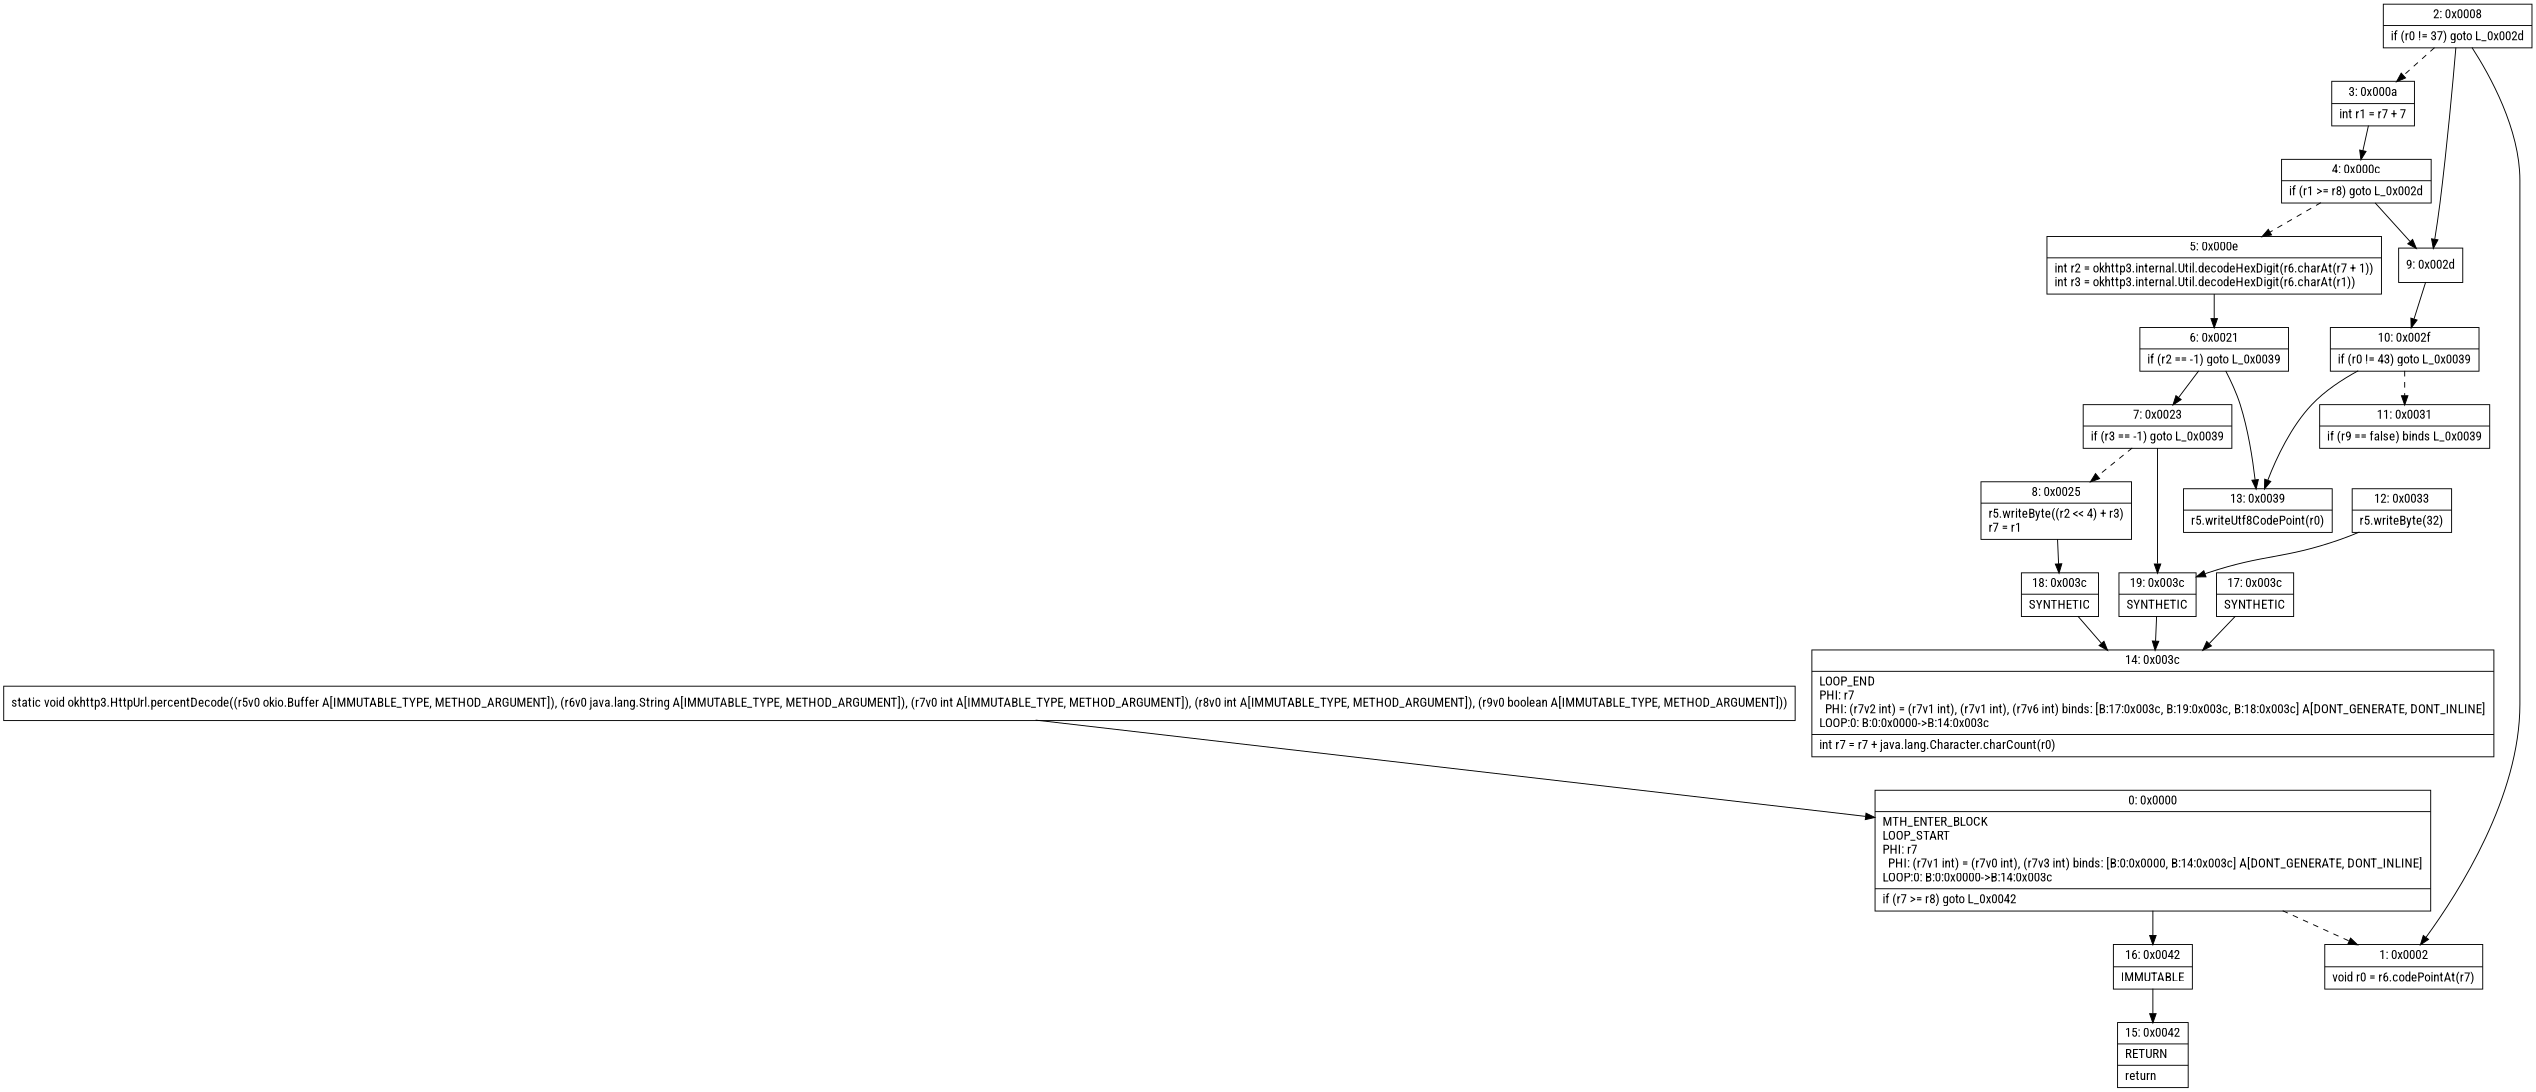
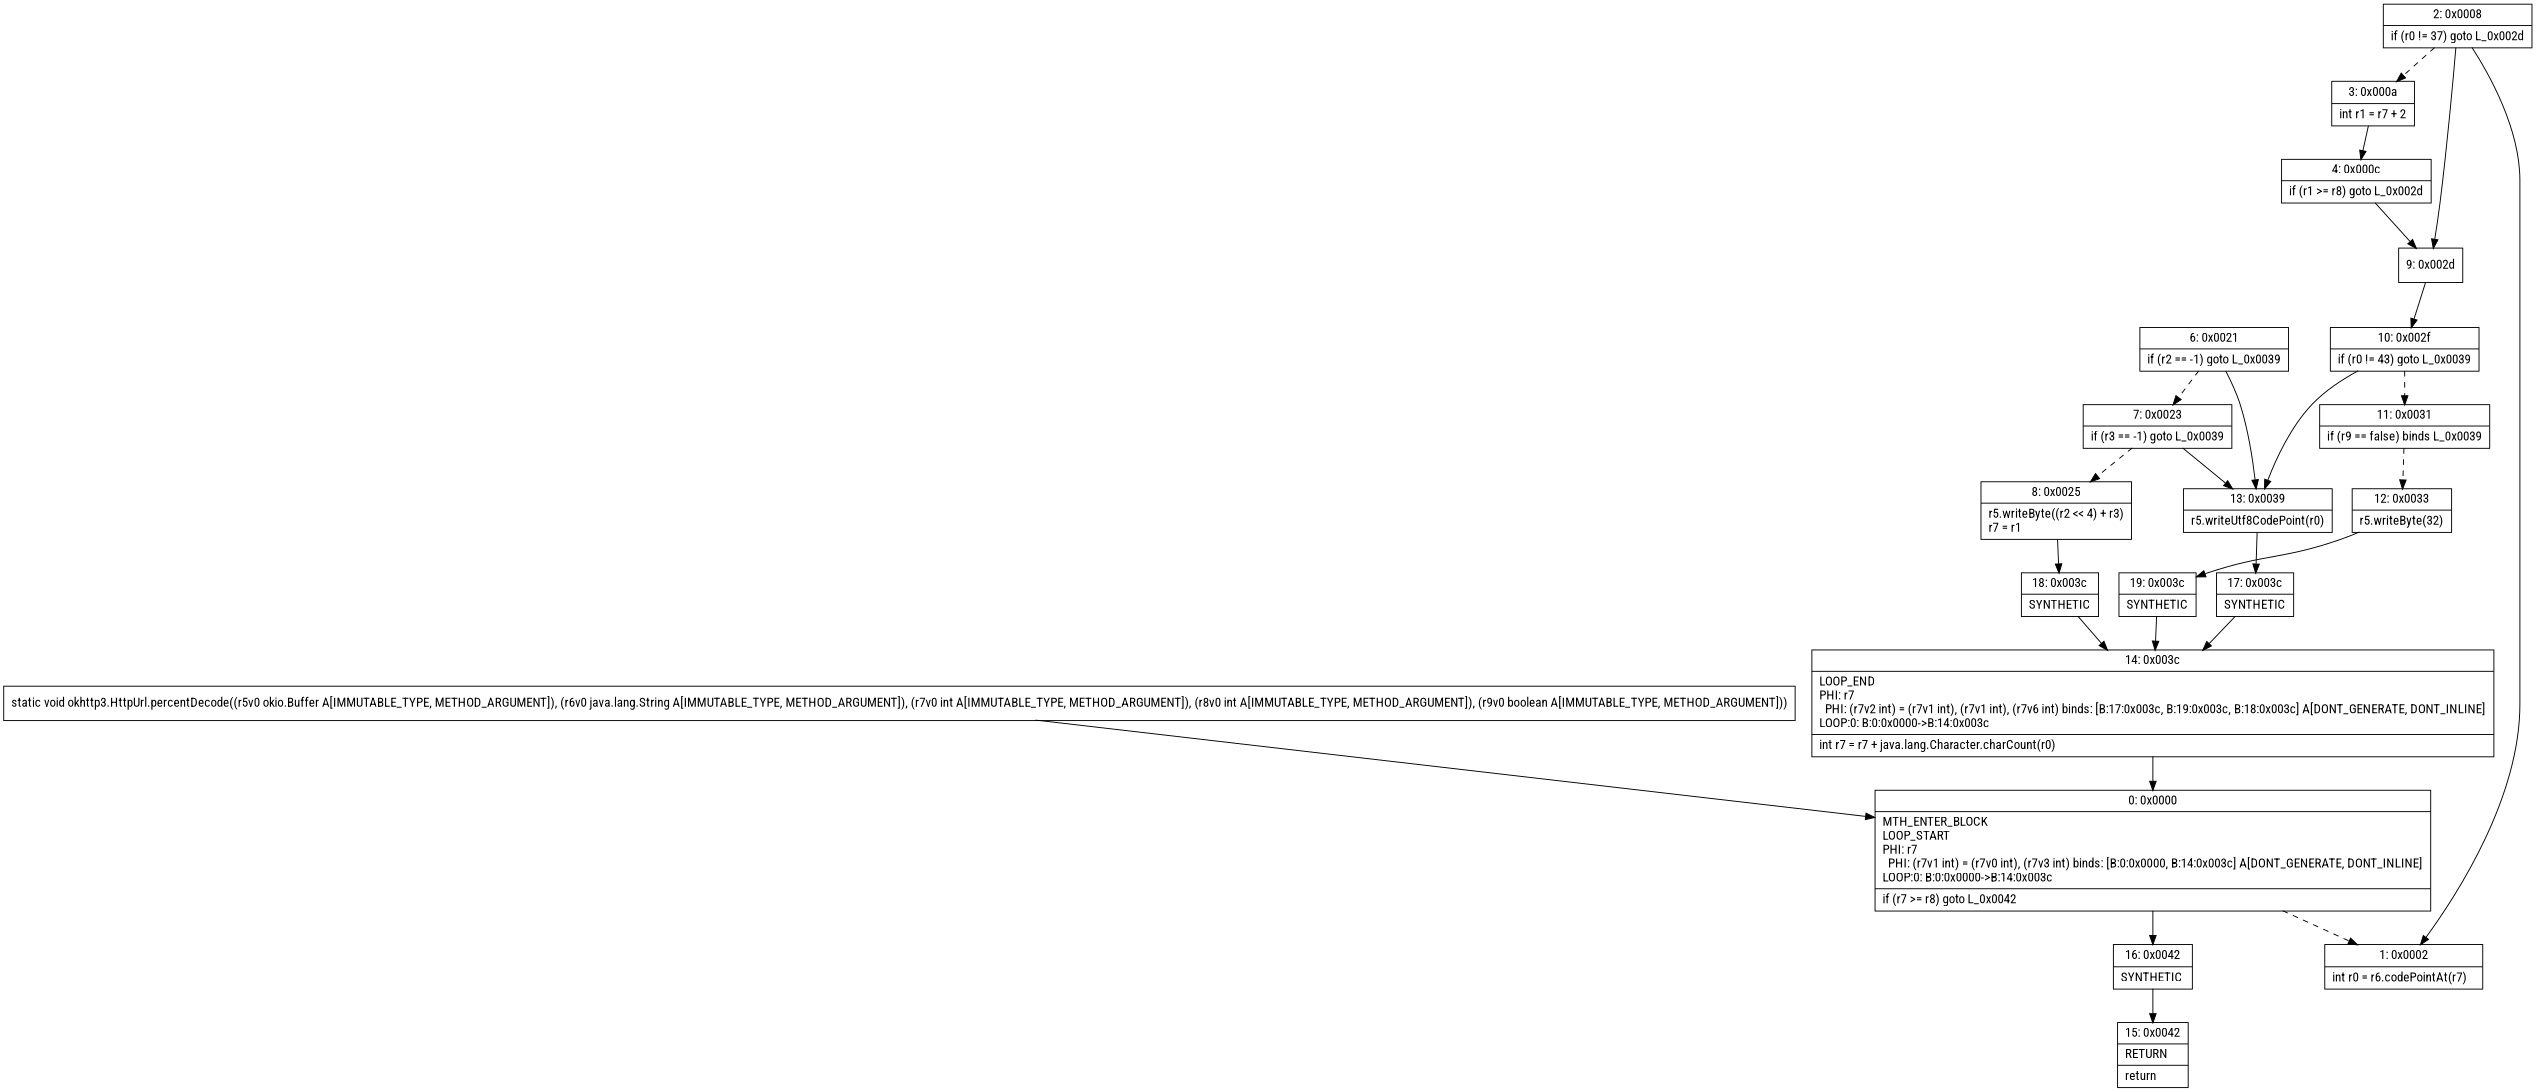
  digraph {
    fontname="Roboto Condensed"
    node [fontname="Roboto Condensed" shape=record]
    edge [fontname="Roboto Condensed"]
    n1 [label="{0\:\ 0x0000|MTH_ENTER_BLOCK\lLOOP_START\lPHI: r7 \l  PHI: (r7v1 int) = (r7v0 int), (r7v3 int) binds: [B:0:0x0000, B:14:0x003c] A[DONT_GENERATE, DONT_INLINE]\lLOOP:0: B:0:0x0000\-\>B:14:0x003c\l|if (r7 \>= r8) goto L_0x0042\l}"]
-   n2 [label="{1\:\ 0x0002|void r0 = r6.codePointAt(r7)\l}"]
-   n3 [label="{16\:\ 0x0042|IMMUTABLE\l}"]
+   n2 [label="{1\:\ 0x0002|int r0 = r6.codePointAt(r7)\l}"]
+   n3 [label="{16\:\ 0x0042|SYNTHETIC\l}"]
    n4 [label="{15\:\ 0x0042|RETURN\l|return\l}"]
    n5 [label="{2\:\ 0x0008|if (r0 != 37) goto L_0x002d\l}"]
-   n6 [label="{3\:\ 0x000a|int r1 = r7 + 7\l}"]
+   n6 [label="{3\:\ 0x000a|int r1 = r7 + 2\l}"]
    n7 [label="{9\:\ 0x002d}"]
    n8 [label="{4\:\ 0x000c|if (r1 \>= r8) goto L_0x002d\l}"]
    n9 [label="{10\:\ 0x002f|if (r0 != 43) goto L_0x0039\l}"]
-   n10 [label="{5\:\ 0x000e|int r2 = okhttp3.internal.Util.decodeHexDigit(r6.charAt(r7 + 1))\lint r3 = okhttp3.internal.Util.decodeHexDigit(r6.charAt(r1))\l}"]
    n11 [label="{6\:\ 0x0021|if (r2 == \-1) goto L_0x0039\l}"]
    n12 [label="{7\:\ 0x0023|if (r3 == \-1) goto L_0x0039\l}"]
    n13 [label="{13\:\ 0x0039|r5.writeUtf8CodePoint(r0)\l}"]
    n14 [label="{8\:\ 0x0025|r5.writeByte((r2 \<\< 4) + r3)\lr7 = r1\l}"]
    n15 [label="{17\:\ 0x003c|SYNTHETIC\l}"]
    n16 [label="{18\:\ 0x003c|SYNTHETIC\l}"]
    n17 [label="{14\:\ 0x003c|LOOP_END\lPHI: r7 \l  PHI: (r7v2 int) = (r7v1 int), (r7v1 int), (r7v6 int) binds: [B:17:0x003c, B:19:0x003c, B:18:0x003c] A[DONT_GENERATE, DONT_INLINE]\lLOOP:0: B:0:0x0000\-\>B:14:0x003c\l|int r7 = r7 + java.lang.Character.charCount(r0)\l}"]
    n18 [label="{11\:\ 0x0031|if (r9 == false) binds L_0x0039\l}"]
    n19 [label="{12\:\ 0x0033|r5.writeByte(32)\l}"]
    n20 [label="{19\:\ 0x003c|SYNTHETIC\l}"]
    n21 [label="{static void okhttp3.HttpUrl.percentDecode((r5v0 okio.Buffer A[IMMUTABLE_TYPE, METHOD_ARGUMENT]), (r6v0 java.lang.String A[IMMUTABLE_TYPE, METHOD_ARGUMENT]), (r7v0 int A[IMMUTABLE_TYPE, METHOD_ARGUMENT]), (r8v0 int A[IMMUTABLE_TYPE, METHOD_ARGUMENT]), (r9v0 boolean A[IMMUTABLE_TYPE, METHOD_ARGUMENT])) }"]
    n1 -> n2 [style=dashed]
    n1 -> n3
    n3 -> n4
    n5 -> n2
    n5 -> n6 [style=dashed]
    n5 -> n7
    n6 -> n8
    n7 -> n9
    n8 -> n7
-   n8 -> n10 [style=dashed]
    n9 -> n13
    n9 -> n18 [style=dashed]
-   n10 -> n11
-   n11 -> n12 [style=solid]
+   n11 -> n12 [style=dashed]
    n11 -> n13
-   n12 -> n20
+   n12 -> n13
    n12 -> n14 [style=dashed]
+   n13 -> n15
    n14 -> n16
    n15 -> n17
    n16 -> n17
+   n17 -> n1
+   n18 -> n19 [style=dashed]
    n19 -> n20
    n20 -> n17
    n21 -> n1
  }
